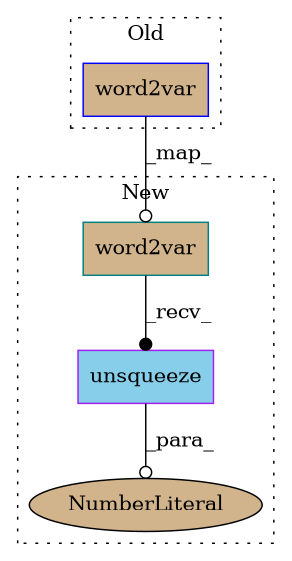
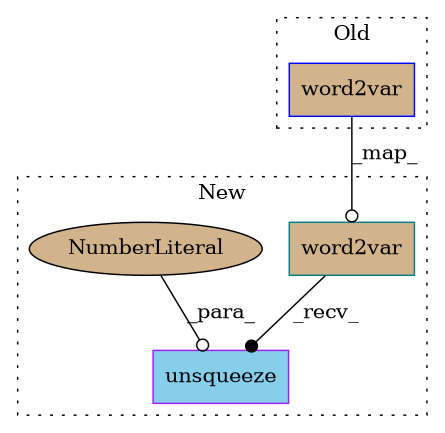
  digraph {
    node [a=32 l="9,1" shape=box style=filled fillcolor=tan]
    edge [arrowhead=odot]
    n1 [label=word2var s="6698,6713" color=teal]
    n2 [l="10,1" label=unsqueeze s="6715,6726" fillcolor=skyblue color=purple]
    n3 [a=34 l=1 label=NumberLiteral s=6725 shape=ellipse color=black]
    n4 [label=word2var s="6672,6687" color=blue]
    subgraph cluster_1 {
      label=New
      style=dotted
      n1
      n2
      n3
    }
    subgraph cluster_2 {
      label=Old
      style=dotted
      n4
    }
    n1 -> n2 [label=_recv_ arrowhead=dot]
-   n2 -> n3 [label=_para_]
+   n3 -> n2 [label=_para_]
    n4 -> n1 [label=_map_]
  }
